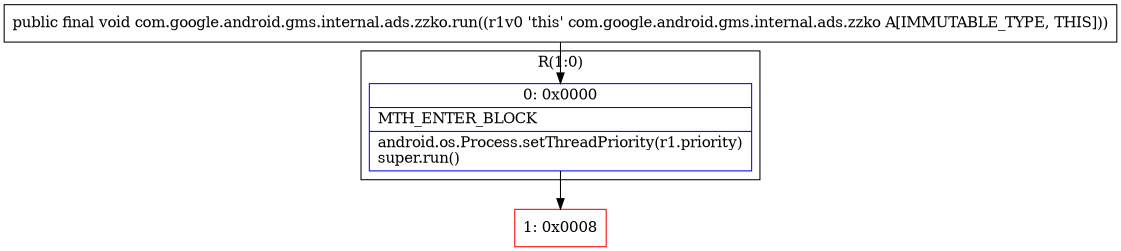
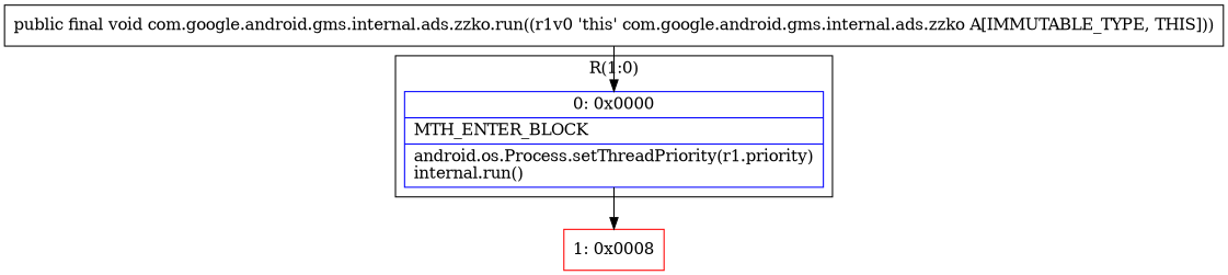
  digraph {
    node [shape=record]
-   n1 [color=blue label="{0\:\ 0x0000|MTH_ENTER_BLOCK\l|android.os.Process.setThreadPriority(r1.priority)\lsuper.run()\l}"]
+   n1 [color=blue label="{0\:\ 0x0000|MTH_ENTER_BLOCK\l|android.os.Process.setThreadPriority(r1.priority)\linternal.run()\l}"]
    n2 [color=red label="{1\:\ 0x0008}"]
    n3 [label="{public final void com.google.android.gms.internal.ads.zzko.run((r1v0 'this' com.google.android.gms.internal.ads.zzko A[IMMUTABLE_TYPE, THIS])) }"]
    subgraph cluster_1 {
      label="R(1:0)"
      n1
    }
    n1 -> n2
    n3 -> n1
  }
